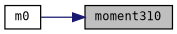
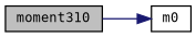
  digraph {
    rankdir=LR
    fontname="DejaVu Sans Mono"
    node [color=black fontname="DejaVu Sans Mono" fontsize=10 shape=record]
    n1 [fillcolor=grey75 fontcolor=black height=0.2 label=moment310 style=filled width=0.4]
    n2 [height=0.2 label=m0 width=0.4]
-   n2 -> n1 [color=midnightblue fontname="DejaVu Sans Mono" fontsize=10 labelfontname=Helvetica labelfontsize=10 style=solid]
+   n1 -> n2 [color=midnightblue fontname="DejaVu Sans Mono" fontsize=10 labelfontname=Helvetica labelfontsize=10 style=solid]
  }
